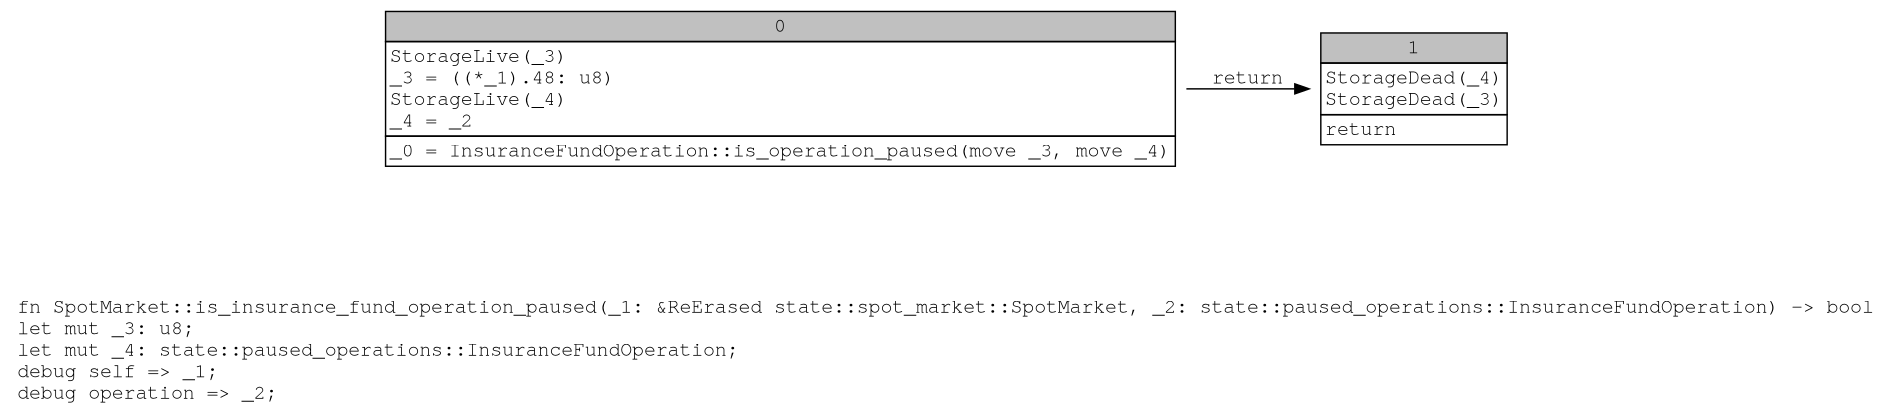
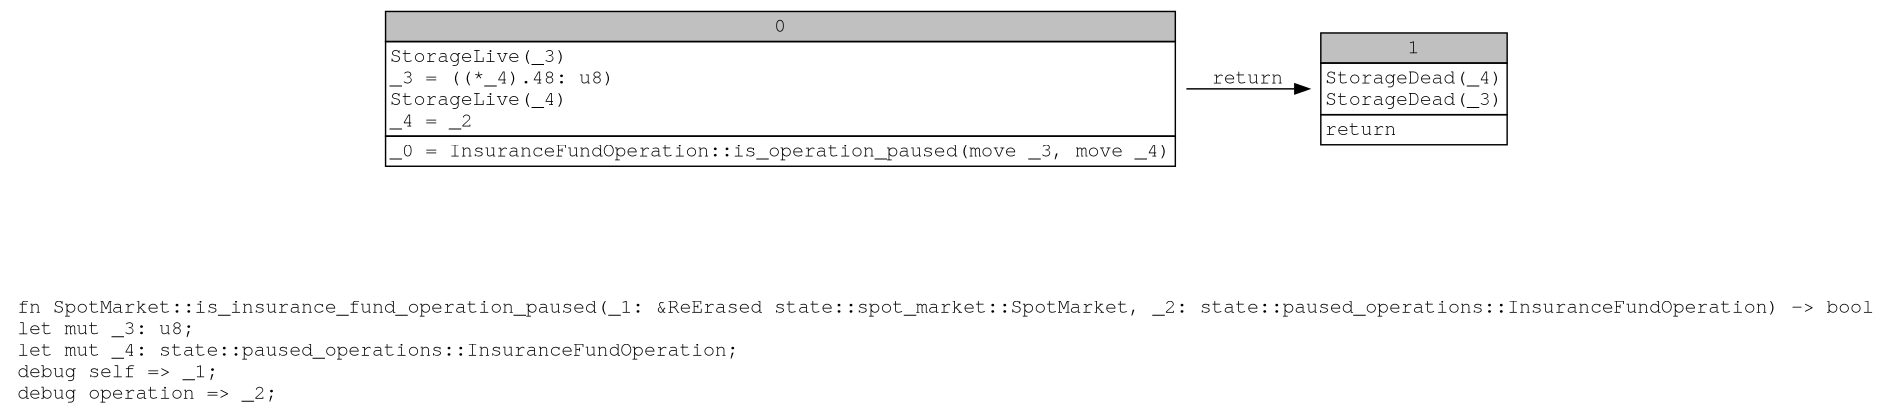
  digraph {
    fontname="Courier, monospace"
    label=<fn SpotMarket::is_insurance_fund_operation_paused(_1: &amp;ReErased state::spot_market::SpotMarket, _2: state::paused_operations::InsuranceFundOperation) -&gt; bool<br align="left"/>let mut _3: u8;<br align="left"/>let mut _4: state::paused_operations::InsuranceFundOperation;<br align="left"/>debug self =&gt; _1;<br align="left"/>debug operation =&gt; _2;<br align="left"/>>
    rankdir=LR
    node [fontname="Courier, monospace" shape=none]
-   n1 [label=<<table border="0" cellborder="1" cellspacing="0"><tr><td bgcolor="gray" align="center" colspan="1">0</td></tr><tr><td align="left" balign="left">StorageLive(_3)<br/>_3 = ((*_1).48: u8)<br/>StorageLive(_4)<br/>_4 = _2<br/></td></tr><tr><td align="left">_0 = InsuranceFundOperation::is_operation_paused(move _3, move _4)</td></tr></table>>]
+   n1 [label=<<table border="0" cellborder="1" cellspacing="0"><tr><td bgcolor="gray" align="center" colspan="1">0</td></tr><tr><td align="left" balign="left">StorageLive(_3)<br/>_3 = ((*_4).48: u8)<br/>StorageLive(_4)<br/>_4 = _2<br/></td></tr><tr><td align="left">_0 = InsuranceFundOperation::is_operation_paused(move _3, move _4)</td></tr></table>>]
    n2 [label=<<table border="0" cellborder="1" cellspacing="0"><tr><td bgcolor="gray" align="center" colspan="1">1</td></tr><tr><td align="left" balign="left">StorageDead(_4)<br/>StorageDead(_3)<br/></td></tr><tr><td align="left">return</td></tr></table>>]
    n1 -> n2 [fontname="Courier, monospace" label=return]
  }
